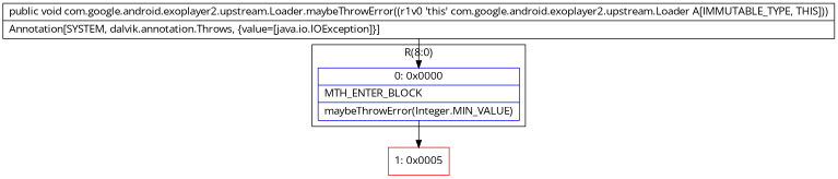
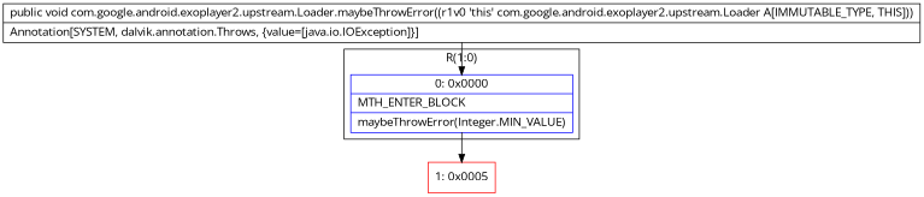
  digraph {
    fontname="Open Sans"
    node [shape=record fontname="Open Sans"]
    edge [fontname="Open Sans"]
    n1 [color=blue label="{0\:\ 0x0000|MTH_ENTER_BLOCK\l|maybeThrowError(Integer.MIN_VALUE)\l}"]
    n2 [color=red label="{1\:\ 0x0005}"]
    n3 [label="{public void com.google.android.exoplayer2.upstream.Loader.maybeThrowError((r1v0 'this' com.google.android.exoplayer2.upstream.Loader A[IMMUTABLE_TYPE, THIS]))  | Annotation[SYSTEM, dalvik.annotation.Throws, \{value=[java.io.IOException]\}]\l}"]
    subgraph cluster_1 {
-     label="R(8:0)"
+     label="R(1:0)"
      n1
    }
    n1 -> n2
    n3 -> n1
  }
